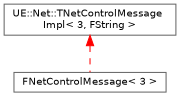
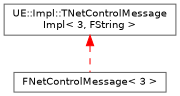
  digraph {
    rankdir=TB
    node [color=grey40 fillcolor=white fontname=Helvetica fontsize=10 shape=box style=filled]
-   n1 [height=0.2 label="UE::Net::TNetControlMessage\lImpl\< 3, FString \>" width=0.4]
+   n1 [height=0.2 label="UE::Impl::TNetControlMessage\lImpl\< 3, FString \>" width=0.4]
    n2 [height=0.2 label="FNetControlMessage\< 3 \>" width=0.4]
    n1 -> n2 [color=red dir=back fontname=Helvetica fontsize=10 labelfontname=Helvetica labelfontsize=10 style=dashed]
  }
